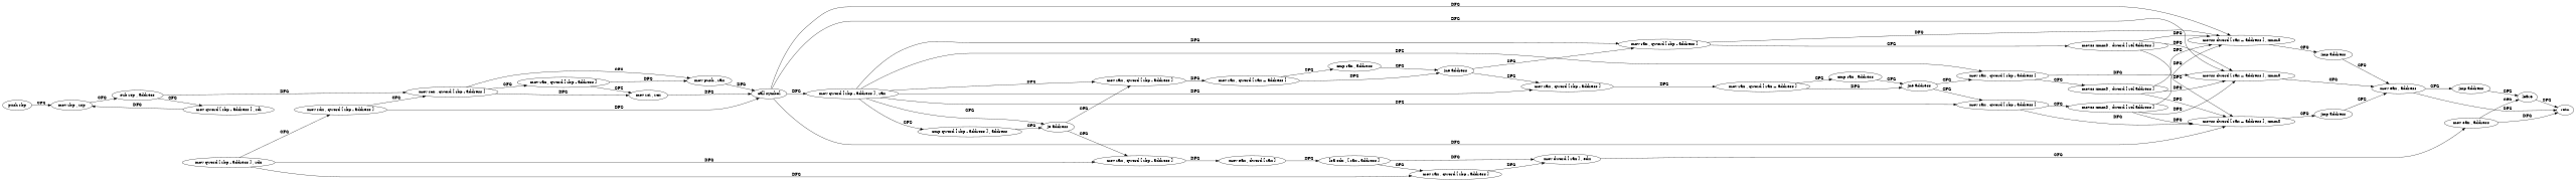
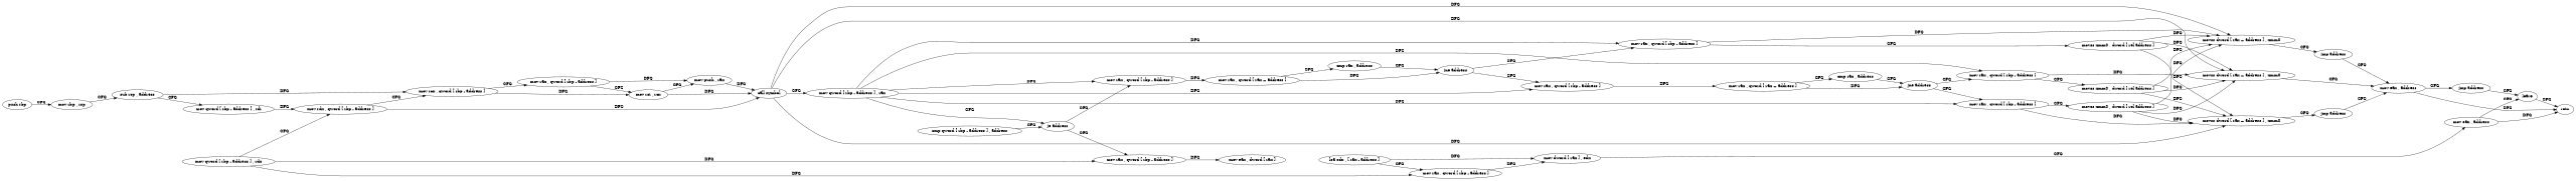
  digraph {
    rankdir=LR
    n1 [label="push rbp"]
    n2 [label="mov rbp , rsp"]
    n3 [label="sub rsp , address"]
    n4 [label="mov qword [ rbp - address ] , rdi"]
    n5 [label="mov rcx , qword [ rbp - address ]"]
    n6 [label="mov rdx , qword [ rbp - address ]"]
    n7 [label="call symbol"]
    n8 [label="mov qword [ rbp - address ] , rdx"]
    n9 [label="mov rax , qword [ rbp - address ]"]
    n10 [label="mov rax , qword [ rbp - address ]"]
    n11 [label="mov rax , qword [ rbp - address ]"]
    n12 [label="mov rsi , rcx"]
    n13 [label="mov push , rax"]
    n14 [label="mov eax , dword [ rax ]"]
    n15 [label="mov dword [ rax ] , edx"]
    n16 [label="mov qword [ rbp - address ] , rax"]
    n17 [label="movss dword [ rax + address ] , xmm0"]
    n18 [label="movss dword [ rax + address ] , xmm0"]
    n19 [label="movss dword [ rax + address ] , xmm0"]
    n20 [label="cmp qword [ rbp - address ] , address"]
    n21 [label="je address"]
    n22 [label="mov rax , qword [ rbp - address ]"]
    n23 [label="mov rax , qword [ rbp - address ]"]
    n24 [label="mov rax , qword [ rbp - address ]"]
    n25 [label="mov rax , qword [ rbp - address ]"]
    n26 [label="mov rax , qword [ rbp - address ]"]
    n27 [label="jmp address"]
    n28 [label="mov eax , address"]
    n29 [label="jmp address"]
    n30 [label="mov rax , qword [ rax + address ]"]
    n31 [label="mov rax , qword [ rax + address ]"]
    n32 [label="movss xmm0 , dword [ rel address ]"]
    n33 [label="movss xmm0 , dword [ rel address ]"]
    n34 [label="movss xmm0 , dword [ rel address ]"]
    n35 [label="lea edx , [ rax - address ]"]
    n36 [label="cmp rax , address"]
    n37 [label="jne address"]
    n38 [label="mov eax , address"]
    n39 [label=leave]
    n40 [label=retn]
    n41 [label="cmp rax , address"]
    n42 [label="jne address"]
    n43 [label="jmp address"]
    n1 -> n2 [label=CFG]
    n2 -> n3 [label=CFG]
    n3 -> n4 [label=CFG]
    n3 -> n5 [label=DFG]
-   n4 -> n2 [label=DFG]
+   n4 -> n6 [label=DFG]
    n5 -> n11 [label=CFG]
    n5 -> n12 [label=DFG]
    n6 -> n5 [label=CFG]
    n6 -> n7 [label=DFG]
-   n7 -> n16 [label=DFG]
+   n7 -> n16 [label=CFG]
    n7 -> n17 [label=DFG]
    n7 -> n18 [label=DFG]
    n7 -> n19 [label=DFG]
    n8 -> n6 [label=CFG]
    n8 -> n9 [label=DFG]
    n8 -> n10 [label=DFG]
    n9 -> n14 [label=DFG]
    n10 -> n15 [label=DFG]
    n11 -> n12 [label=CFG]
    n11 -> n13 [label=DFG]
    n12 -> n7 [label=DFG]
-   n5 -> n13 [label=CFG]
+   n12 -> n13 [label=CFG]
    n13 -> n7 [label=DFG]
-   n14 -> n35 [label=DFG]
    n15 -> n38 [label=CFG]
-   n16 -> n20 [label=CFG]
    n16 -> n21 [label=CFG]
    n16 -> n22 [label=DFG]
    n16 -> n23 [label=DFG]
    n16 -> n24 [label=DFG]
    n16 -> n25 [label=DFG]
    n16 -> n26 [label=DFG]
    n17 -> n27 [label=CFG]
    n18 -> n28 [label=CFG]
    n19 -> n29 [label=CFG]
    n20 -> n21 [label=CFG]
    n21 -> n9 [label=CFG]
    n21 -> n22 [label=CFG]
    n22 -> n30 [label=DFG]
    n23 -> n31 [label=DFG]
    n24 -> n17 [label=DFG]
    n24 -> n32 [label=CFG]
    n25 -> n18 [label=DFG]
    n25 -> n33 [label=CFG]
    n26 -> n19 [label=DFG]
    n26 -> n34 [label=CFG]
    n27 -> n28 [label=CFG]
    n28 -> n40 [label=DFG]
    n28 -> n43 [label=CFG]
    n29 -> n28 [label=CFG]
    n30 -> n36 [label=CFG]
    n30 -> n37 [label=DFG]
    n31 -> n41 [label=CFG]
    n31 -> n42 [label=DFG]
    n32 -> n17 [label=DFG]
    n32 -> n18 [label=DFG]
    n32 -> n19 [label=DFG]
    n33 -> n17 [label=DFG]
    n33 -> n18 [label=DFG]
    n33 -> n19 [label=DFG]
    n34 -> n17 [label=DFG]
    n34 -> n18 [label=DFG]
    n34 -> n19 [label=DFG]
    n35 -> n10 [label=CFG]
    n35 -> n15 [label=DFG]
    n36 -> n37 [label=CFG]
    n37 -> n23 [label=CFG]
    n37 -> n24 [label=CFG]
    n38 -> n39 [label=CFG]
    n38 -> n40 [label=DFG]
    n39 -> n40 [label=CFG]
    n41 -> n42 [label=CFG]
    n42 -> n25 [label=CFG]
    n42 -> n26 [label=CFG]
    n43 -> n39 [label=CFG]
  }
